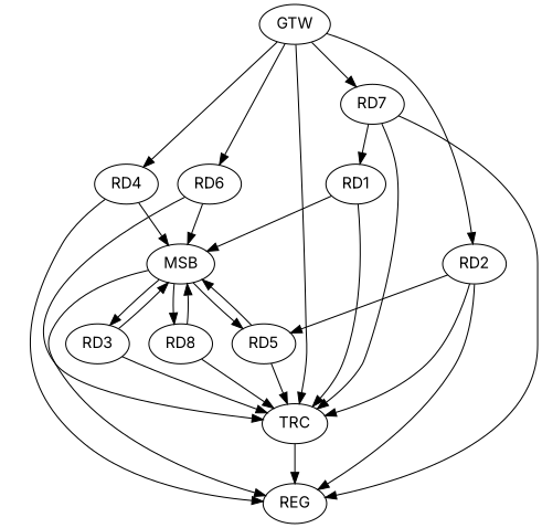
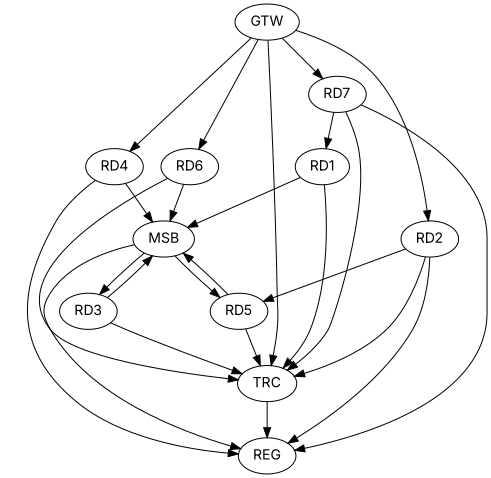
  strict digraph {
    fontname=Inter
    node [fontname=Inter]
    edge [fontname=Inter]
    n1 [label=RD1]
    n2 [label=MSB]
    n3 [label=TRC]
    n4 [label=RD3]
    n5 [label=RD5]
    n6 [label=REG]
-   n7 [label=RD8]
    n8 [label=RD2]
    n9 [label=RD4]
    n10 [label=RD6]
    n11 [label=RD7]
    n12 [label=GTW]
    n1 -> n2
    n1 -> n3
    n2 -> n4
    n2 -> n5
    n2 -> n6
-   n2 -> n7
    n3 -> n6
    n4 -> n2
    n4 -> n3
    n5 -> n2
    n5 -> n3
-   n7 -> n2
-   n7 -> n3
    n8 -> n3
    n8 -> n5
    n8 -> n6
    n9 -> n2
    n9 -> n6
    n10 -> n2
    n10 -> n3
    n11 -> n1
    n11 -> n3
    n11 -> n6
    n12 -> n3
    n12 -> n8
    n12 -> n9
    n12 -> n10
    n12 -> n11
  }
